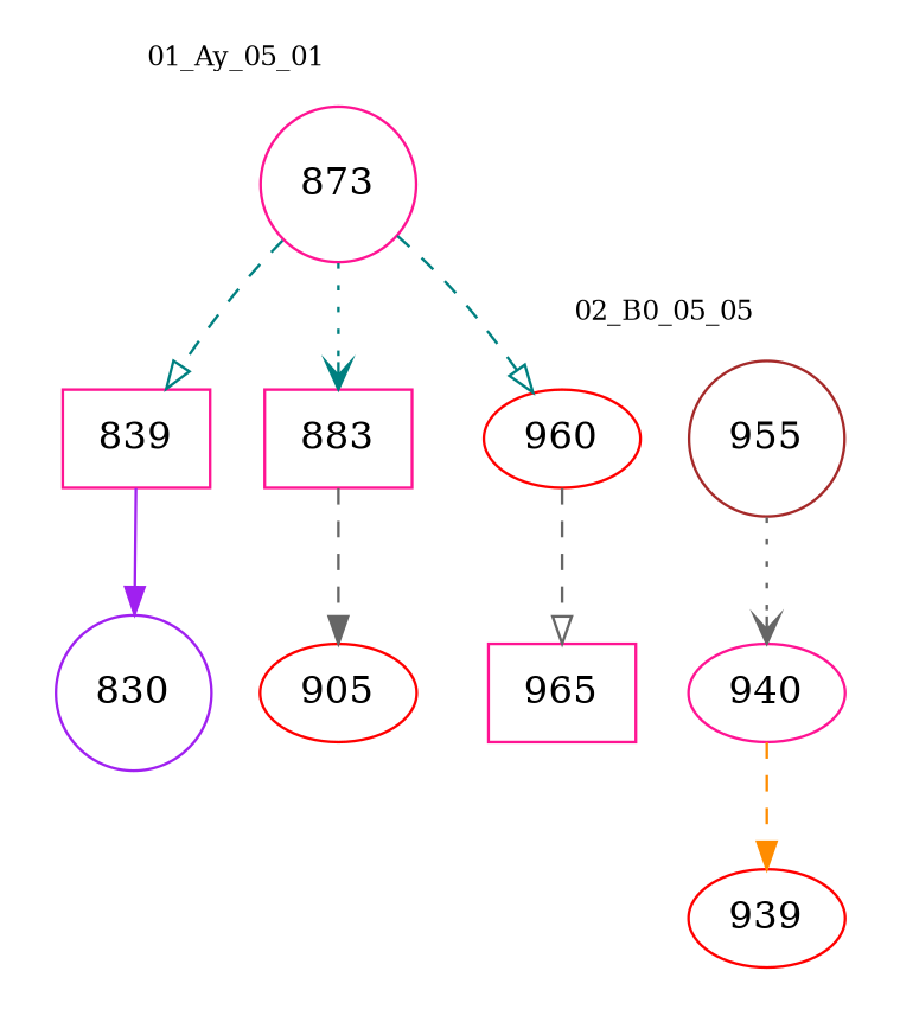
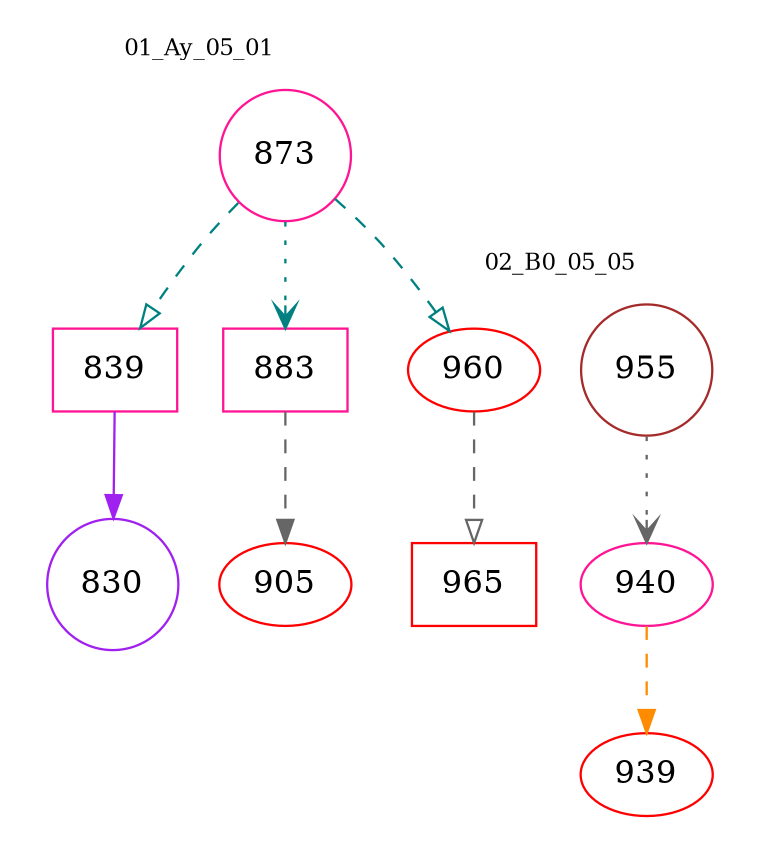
  digraph {
    node [color=deeppink shape=ellipse]
    edge [arrowhead=onormal color=teal style=dashed]
    n1 [label=873 shape=circle]
    n2 [label=839 shape=box]
    n3 [label=883 shape=box]
    n4 [color=purple label=830 shape=circle]
    n5 [color=red label=905]
    n6 [color=brown label=955 shape=circle]
    n7 [label=940]
    n8 [color=red label=960]
    n9 [color=red label=939]
-   n10 [label=965 shape=box]
+   n10 [color=red label=965 shape=box]
    subgraph cluster_1 {
      color=white
      fontsize=10
      label="01_Ay_05_01"
      n1
      n2
      n3
      n4
      n5
    }
    subgraph cluster_2 {
      color=white
      fontsize=10
      label="02_B0_05_05"
      n6
      n7
      n8
      n9
      n10
    }
    n1 -> n2
    n1 -> n3 [arrowhead=vee style=dotted]
    n1 -> n8
    n2 -> n4 [arrowhead=normal color=purple style=solid]
    n3 -> n5 [arrowhead=normal color=gray40]
    n6 -> n7 [arrowhead=vee color=gray40 style=dotted]
    n7 -> n9 [arrowhead=normal color=darkorange]
    n8 -> n10 [color=gray40]
  }
